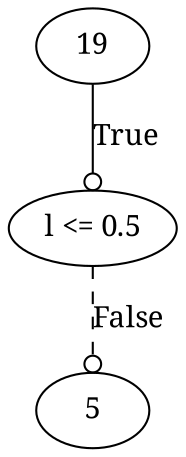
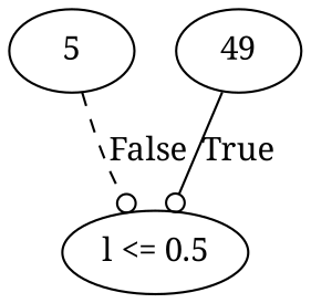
  digraph {
    fontname="Noto Serif"
    node [fontname="Noto Serif"]
    edge [arrowhead=odot fontname="Noto Serif"]
    n1 [label="l <= 0.5"]
    n2 [label=5]
-   n3 [label=19]
-   n1 -> n2 [label=False style=dashed]
+   n3 [label=49]
+   n2 -> n1 [label=False style=dashed]
    n3 -> n1 [label=True]
  }
